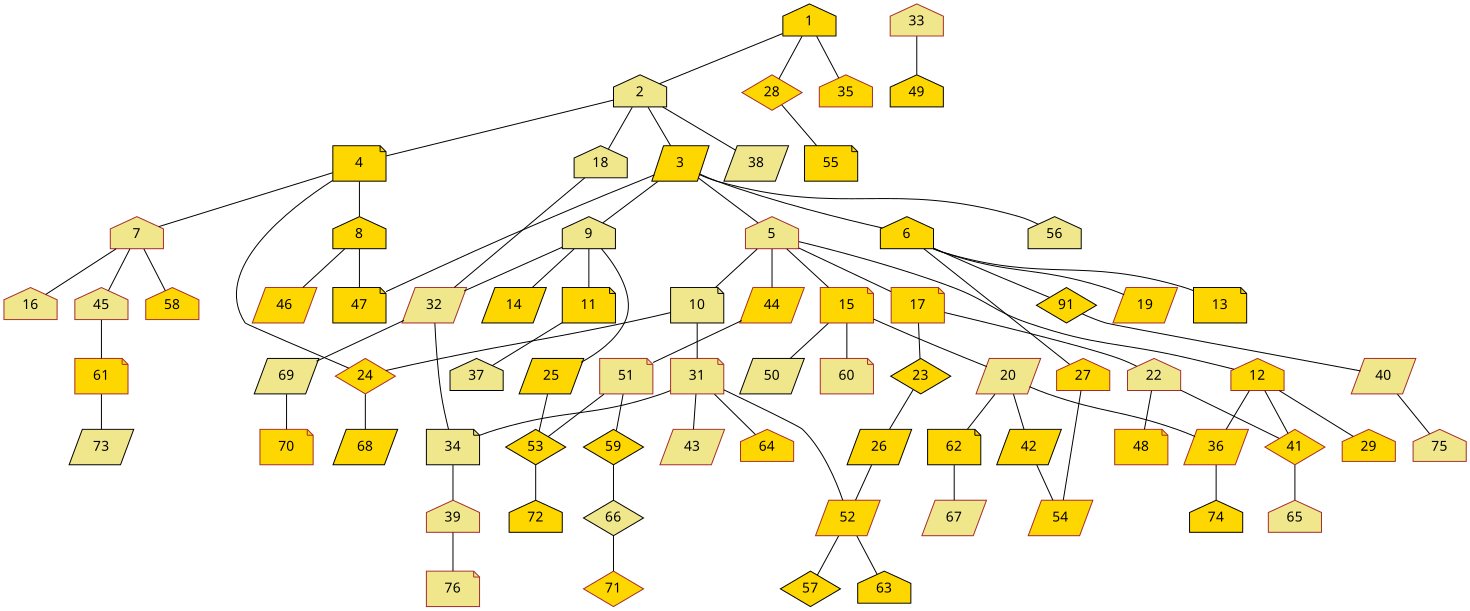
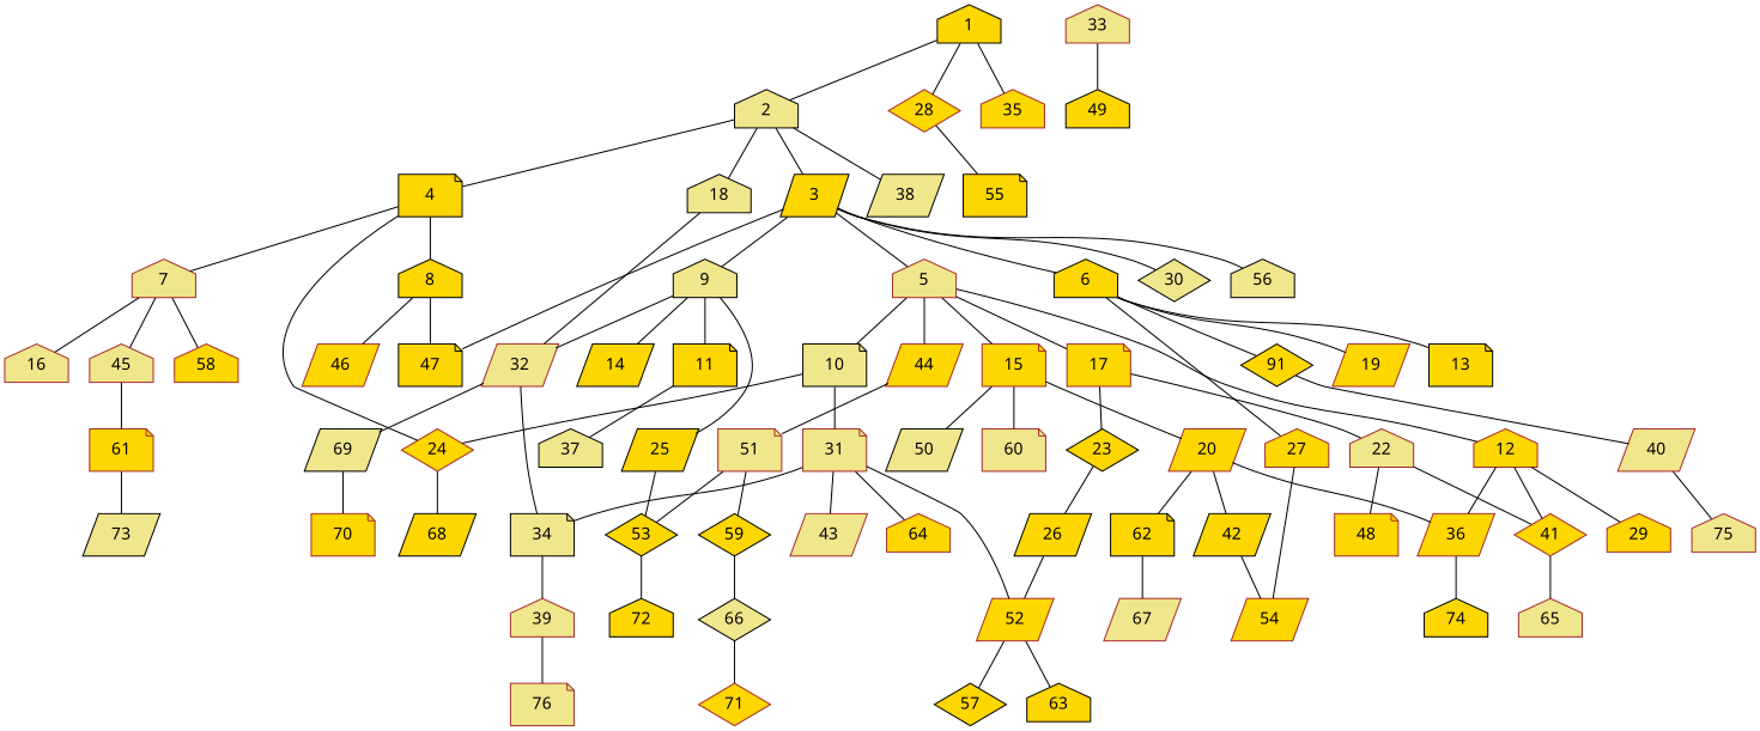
  graph {
    fontname="Noto Sans"
    node [color=brown fillcolor=gold fontname="Noto Sans" shape=house style=filled]
    edge [fontname="Noto Sans" weight=1.0]
    2 [color=black fillcolor=khaki]
    1 [color=black]
    28 [shape=diamond]
    35
    3 [color=black shape=parallelogram]
    4 [color=black shape=note]
    18 [color=black fillcolor=khaki]
    38 [color=black fillcolor=khaki shape=parallelogram]
    55 [color=black shape=note]
    5 [fillcolor=khaki]
    6 [color=black]
    9 [color=black fillcolor=khaki]
+   30 [color=black fillcolor=khaki shape=diamond]
    47 [color=black shape=note]
    56 [color=black fillcolor=khaki]
    7 [fillcolor=khaki]
    8 [color=black]
    24 [shape=diamond]
    32 [fillcolor=khaki shape=parallelogram]
    10 [color=black fillcolor=khaki shape=note]
    12
    15 [shape=note]
    17 [shape=note]
    44 [shape=parallelogram]
    13 [color=black shape=note]
    19 [shape=parallelogram]
    n27 [color=black label=91 shape=diamond]
    27
    11 [color=black shape=note]
    14 [color=black shape=parallelogram]
    25 [color=black shape=parallelogram]
    16 [fillcolor=khaki]
    45 [fillcolor=khaki]
    58
    46 [shape=parallelogram]
    68 [color=black shape=parallelogram]
    31 [fillcolor=khaki shape=note]
    29
    36 [shape=parallelogram]
    41 [shape=diamond]
-   20 [fillcolor=khaki shape=parallelogram]
+   20 [shape=parallelogram]
    50 [color=black fillcolor=khaki shape=parallelogram]
    60 [fillcolor=khaki shape=note]
    22 [fillcolor=khaki]
    23 [color=black shape=diamond]
    51 [fillcolor=khaki shape=note]
    40 [fillcolor=khaki shape=parallelogram]
    54 [shape=parallelogram]
    61 [shape=note]
    37 [color=black fillcolor=khaki]
    53 [color=black shape=diamond]
    34 [color=black fillcolor=khaki shape=note]
    69 [color=black fillcolor=khaki shape=parallelogram]
    52 [shape=parallelogram]
    43 [fillcolor=khaki shape=parallelogram]
    64
    74 [color=black]
    65 [fillcolor=khaki]
    42 [color=black shape=parallelogram]
    62 [color=black shape=note]
    48 [shape=note]
    26 [color=black shape=parallelogram]
    67 [fillcolor=khaki shape=parallelogram]
    75 [fillcolor=khaki]
    33 [fillcolor=khaki]
    49 [color=black]
    72 [color=black]
    57 [color=black shape=diamond]
    63 [color=black]
    39 [fillcolor=khaki]
    70 [shape=note]
    76 [fillcolor=khaki shape=note]
    59 [color=black shape=diamond]
    73 [color=black fillcolor=khaki shape=parallelogram]
    66 [color=black fillcolor=khaki shape=diamond]
    71 [shape=diamond]
    2 -- 3
    2 -- 4 [weight=2.0]
    2 -- 18
    2 -- 38
    1 -- 2
    1 -- 28
    1 -- 35 [weight=2.0]
    28 -- 55
    3 -- 5
    3 -- 6
    3 -- 9
+   3 -- 30
    3 -- 47
    3 -- 56 [weight=2.0]
    4 -- 7
    4 -- 8
    4 -- 24
    18 -- 32
    5 -- 10
    5 -- 12
    5 -- 15
    5 -- 17
    5 -- 44 [weight=3.0]
    6 -- 13
    6 -- 19
    6 -- n27
    6 -- 27
    9 -- 32
    9 -- 11
    9 -- 14
    9 -- 25
    7 -- 16
    7 -- 45
    7 -- 58
    8 -- 47 [weight=2.0]
    8 -- 46
    24 -- 68
    32 -- 34
    32 -- 69
    10 -- 24
    10 -- 31
    12 -- 29
    12 -- 36
    12 -- 41
    15 -- 20
    15 -- 50
    15 -- 60
    17 -- 22
    17 -- 23
    44 -- 51
    n27 -- 40
    27 -- 54
    11 -- 37
    25 -- 53
    45 -- 61
    31 -- 34
    31 -- 52
    31 -- 43
    31 -- 64
    36 -- 74
    41 -- 65
    20 -- 36
    20 -- 42 [weight=2.0]
    20 -- 62
    22 -- 41
    22 -- 48
    23 -- 26 [weight=2.0]
    51 -- 53 [weight=2.0]
    51 -- 59
    40 -- 75
    61 -- 73
    53 -- 72
    34 -- 39
    69 -- 70
    52 -- 57
    52 -- 63
    42 -- 54
    62 -- 67
    26 -- 52
    33 -- 49
    39 -- 76
    59 -- 66
    66 -- 71
  }
